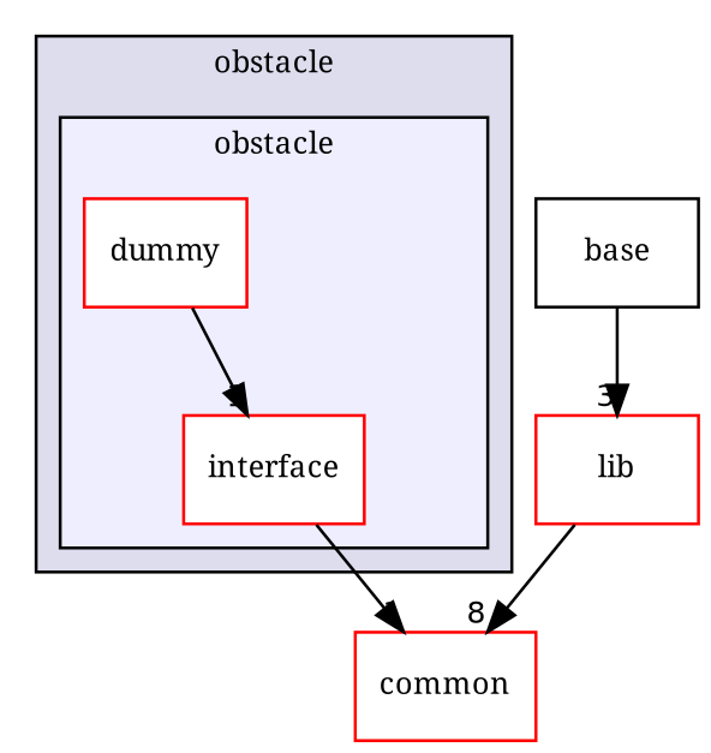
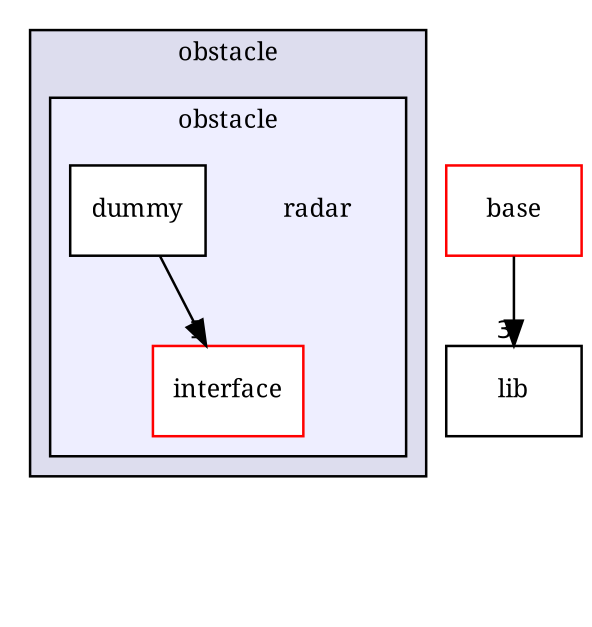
  digraph {
    compound=true
    fontname="Noto Serif"
    node [fontname="Noto Serif" fontsize=10 shape=box color=red fillcolor=white style=filled]
    edge [fontname="Noto Serif" headlabel=1 labeldistance=1.5 labelfontname=Helvetica labelfontsize=10]
-   n2 [label=dummy]
+   n1 [label=radar shape=plaintext color="" fillcolor="" style=""]
+   n2 [color=black label=dummy]
    n3 [label=interface]
-   n4 [label=common]
-   n5 [label=base color="" fillcolor="" style=""]
-   n6 [label=lib]
+   n5 [label=base fillcolor="" style=""]
+   n6 [color=black label=lib]
    subgraph cluster_1 {
      bgcolor="#ddddee"
      fontsize=10
      label=obstacle
      pencolor=black
      subgraph cluster_2 {
        bgcolor="#eeeeff"
        fontsize=10
        label=obstacle
        pencolor=black
+       n1
        n2
        n3
      }
    }
    n2 -> n3
-   n3 -> n4
    n5 -> n6 [headlabel=3]
-   n6 -> n4 [headlabel=8]
  }
